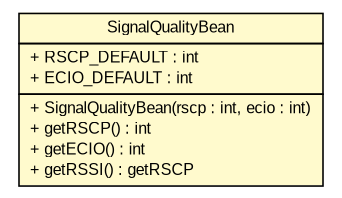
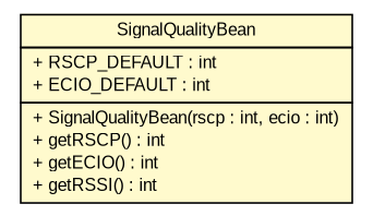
  digraph {
    nodesep=0.25
    ranksep=0.5
    rankdir=LR
-   n1 [fontcolor=black fontname=arial fontsize=10.0 label=<<table title="de.fhg.fit.biomos.sensorplatform.util.SignalQualityBean" border="0" cellborder="1" cellspacing="0" cellpadding="2" port="p" bgcolor="lemonChiffon" href="./SignalQualityBean.html"> 		<tr><td><table border="0" cellspacing="0" cellpadding="1"> <tr><td align="center" balign="center"> SignalQualityBean </td></tr> 		</table></td></tr> 		<tr><td><table border="0" cellspacing="0" cellpadding="1"> <tr><td align="left" balign="left"> + RSCP_DEFAULT : int </td></tr> <tr><td align="left" balign="left"> + ECIO_DEFAULT : int </td></tr> 		</table></td></tr> 		<tr><td><table border="0" cellspacing="0" cellpadding="1"> <tr><td align="left" balign="left"> + SignalQualityBean(rscp : int, ecio : int) </td></tr> <tr><td align="left" balign="left"> + getRSCP() : int </td></tr> <tr><td align="left" balign="left"> + getECIO() : int </td></tr> <tr><td align="left" balign="left"> + getRSSI() : getRSCP </td></tr> 		</table></td></tr> 		</table>> shape=plaintext]
+   n1 [fontcolor=black fontname=arial fontsize=10.0 label=<<table title="de.fhg.fit.biomos.sensorplatform.util.SignalQualityBean" border="0" cellborder="1" cellspacing="0" cellpadding="2" port="p" bgcolor="lemonChiffon" href="./SignalQualityBean.html"> 		<tr><td><table border="0" cellspacing="0" cellpadding="1"> <tr><td align="center" balign="center"> SignalQualityBean </td></tr> 		</table></td></tr> 		<tr><td><table border="0" cellspacing="0" cellpadding="1"> <tr><td align="left" balign="left"> + RSCP_DEFAULT : int </td></tr> <tr><td align="left" balign="left"> + ECIO_DEFAULT : int </td></tr> 		</table></td></tr> 		<tr><td><table border="0" cellspacing="0" cellpadding="1"> <tr><td align="left" balign="left"> + SignalQualityBean(rscp : int, ecio : int) </td></tr> <tr><td align="left" balign="left"> + getRSCP() : int </td></tr> <tr><td align="left" balign="left"> + getECIO() : int </td></tr> <tr><td align="left" balign="left"> + getRSSI() : int </td></tr> 		</table></td></tr> 		</table>> shape=plaintext]
  }
